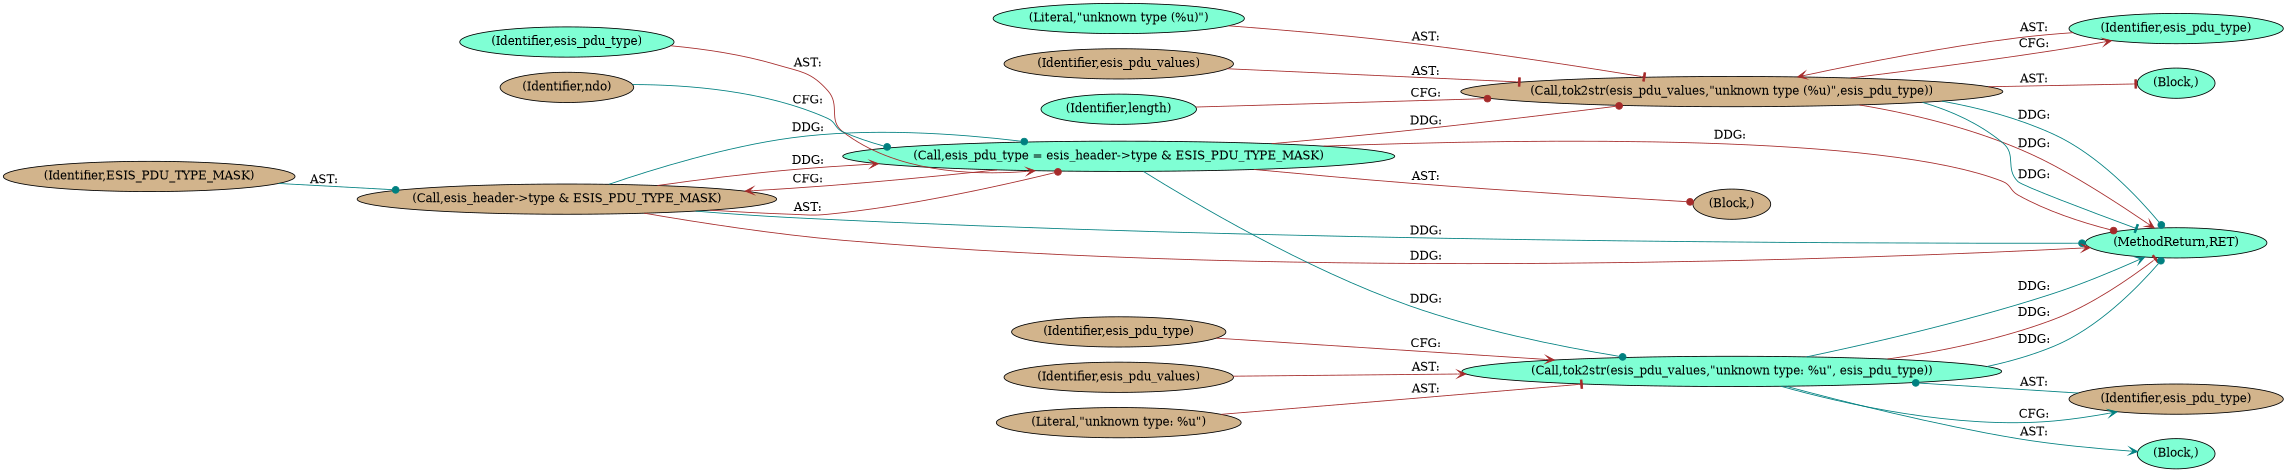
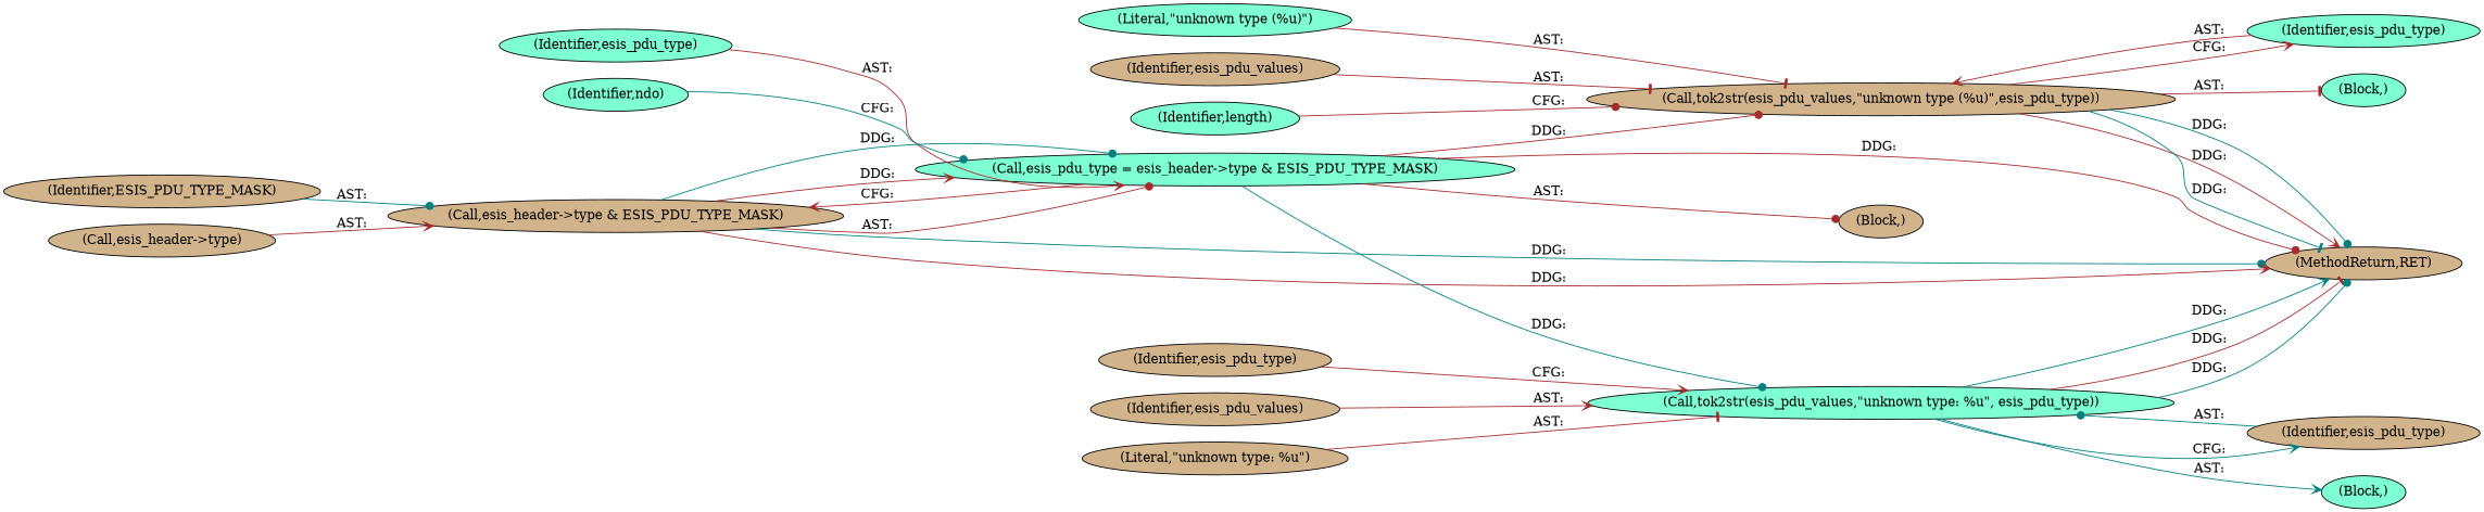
  digraph {
    rankdir=LR
    node [fillcolor=tan style=filled]
    edge [arrowhead=dot color=brown]
    n1 [label="(Call,esis_header->type & ESIS_PDU_TYPE_MASK)"]
    n2 [fillcolor=aquamarine label="(Call,esis_pdu_type = esis_header->type & ESIS_PDU_TYPE_MASK)"]
-   n3 [fillcolor=aquamarine label="(MethodReturn,RET)"]
+   n3 [label="(MethodReturn,RET)"]
    n4 [label="(Call,tok2str(esis_pdu_values,\"unknown type (%u)\",esis_pdu_type))"]
    n5 [fillcolor=aquamarine label="(Call,tok2str(esis_pdu_values,\"unknown type: %u\", esis_pdu_type))"]
    n6 [label="(Block,)"]
    n7 [label="(Identifier,ESIS_PDU_TYPE_MASK)"]
    n8 [fillcolor=aquamarine label="(Identifier,esis_pdu_type)"]
    n9 [fillcolor=aquamarine label="(Block,)"]
    n10 [label="(Identifier,esis_pdu_type)"]
    n11 [fillcolor=aquamarine label="(Block,)"]
    n12 [fillcolor=aquamarine label="(Identifier,esis_pdu_type)"]
-   n14 [label="(Identifier,ndo)"]
+   n13 [label="(Call,esis_header->type)"]
+   n14 [fillcolor=aquamarine label="(Identifier,ndo)"]
    n15 [label="(Literal,\"unknown type: %u\")"]
    n16 [fillcolor=aquamarine label="(Literal,\"unknown type (%u)\")"]
    n17 [label="(Identifier,esis_pdu_type)"]
    n18 [label="(Identifier,esis_pdu_values)"]
    n19 [label="(Identifier,esis_pdu_values)"]
    n20 [fillcolor=aquamarine label="(Identifier,length)"]
    n1 -> n2 [label="AST: "]
    n1 -> n2 [color=teal label="DDG: "]
    n1 -> n2 [arrowhead=vee label="DDG: "]
    n1 -> n3 [color=teal label="DDG: "]
    n1 -> n3 [arrowhead=vee label="DDG: "]
    n2 -> n1 [arrowhead=vee label="CFG: "]
    n2 -> n3 [label="DDG: "]
    n2 -> n4 [label="DDG: "]
    n2 -> n5 [color=teal label="DDG: "]
    n2 -> n6 [label="AST: "]
    n4 -> n3 [arrowhead=vee label="DDG: "]
    n4 -> n3 [arrowhead=tee color=teal label="DDG: "]
    n4 -> n3 [color=teal label="DDG: "]
    n4 -> n8 [arrowhead=vee label="CFG: "]
    n4 -> n9 [arrowhead=tee label="AST: "]
    n5 -> n3 [arrowhead=vee color=teal label="DDG: "]
    n5 -> n3 [arrowhead=tee label="DDG: "]
    n5 -> n3 [color=teal label="DDG: "]
    n5 -> n10 [arrowhead=vee color=teal label="CFG: "]
    n5 -> n11 [arrowhead=vee color=teal label="AST: "]
    n7 -> n1 [color=teal label="AST: "]
    n8 -> n4 [arrowhead=vee label="AST: "]
    n10 -> n5 [color=teal label="AST: "]
    n12 -> n2 [arrowhead=vee label="AST: "]
+   n13 -> n1 [arrowhead=vee label="AST: "]
    n14 -> n2 [color=teal label="CFG: "]
    n15 -> n5 [arrowhead=tee label="AST: "]
    n16 -> n4 [arrowhead=tee label="AST: "]
    n17 -> n5 [arrowhead=vee label="CFG: "]
    n18 -> n5 [arrowhead=vee label="AST: "]
    n19 -> n4 [arrowhead=tee label="AST: "]
    n20 -> n4 [label="CFG: "]
  }
